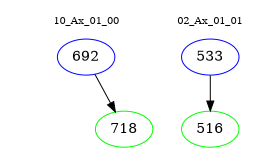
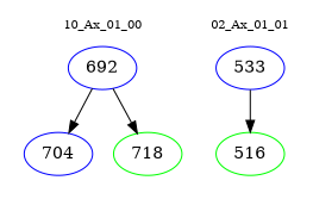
  digraph {
    node [color=blue]
    edge [color=black]
    n1 [label=692]
+   n2 [label=704]
    n3 [color=green label=718]
    n4 [label=533]
    n5 [color=green label=516]
    subgraph cluster_1 {
      color=white
      fontsize=10
      label="10_Ax_01_00"
      n1
+     n2
      n3
    }
    subgraph cluster_2 {
      color=white
      fontsize=10
      label="02_Ax_01_01"
      n4
      n5
    }
+   n1 -> n2
    n1 -> n3
    n4 -> n5
  }
